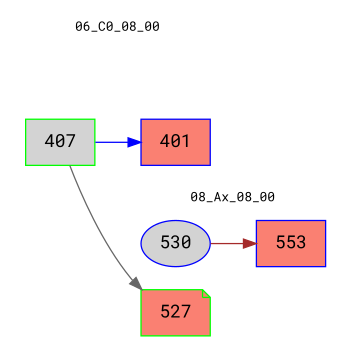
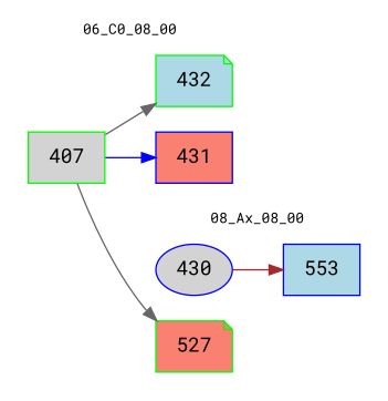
  digraph {
    fontname="Roboto Mono"
    rankdir=LR
    node [color=blue fillcolor=lightgrey fontname="Roboto Mono" shape=box style=filled]
    edge [color=gray40 fontname="Roboto Mono"]
-   n1 [label=530 shape=ellipse]
+   n1 [label=430 shape=ellipse]
    n2 [color=green fillcolor=salmon label=527 shape=note]
-   n3 [fillcolor=salmon label=553]
+   n3 [fillcolor=lightblue label=553]
    n4 [color=green label=407]
-   n5 [fillcolor=salmon label=401]
+   n5 [fillcolor=salmon label=431]
+   n6 [color=green fillcolor=lightblue label=432 shape=note]
    subgraph cluster_1 {
      color=white
      fontsize=10
      label="08_Ax_08_00"
      n1
      n2
      n3
    }
    subgraph cluster_2 {
      color=white
      fontsize=10
      label="06_C0_08_00"
      n4
      n5
+     n6
    }
    n1 -> n3 [color=brown]
    n4 -> n2
    n4 -> n5 [color=blue]
+   n4 -> n6
  }
